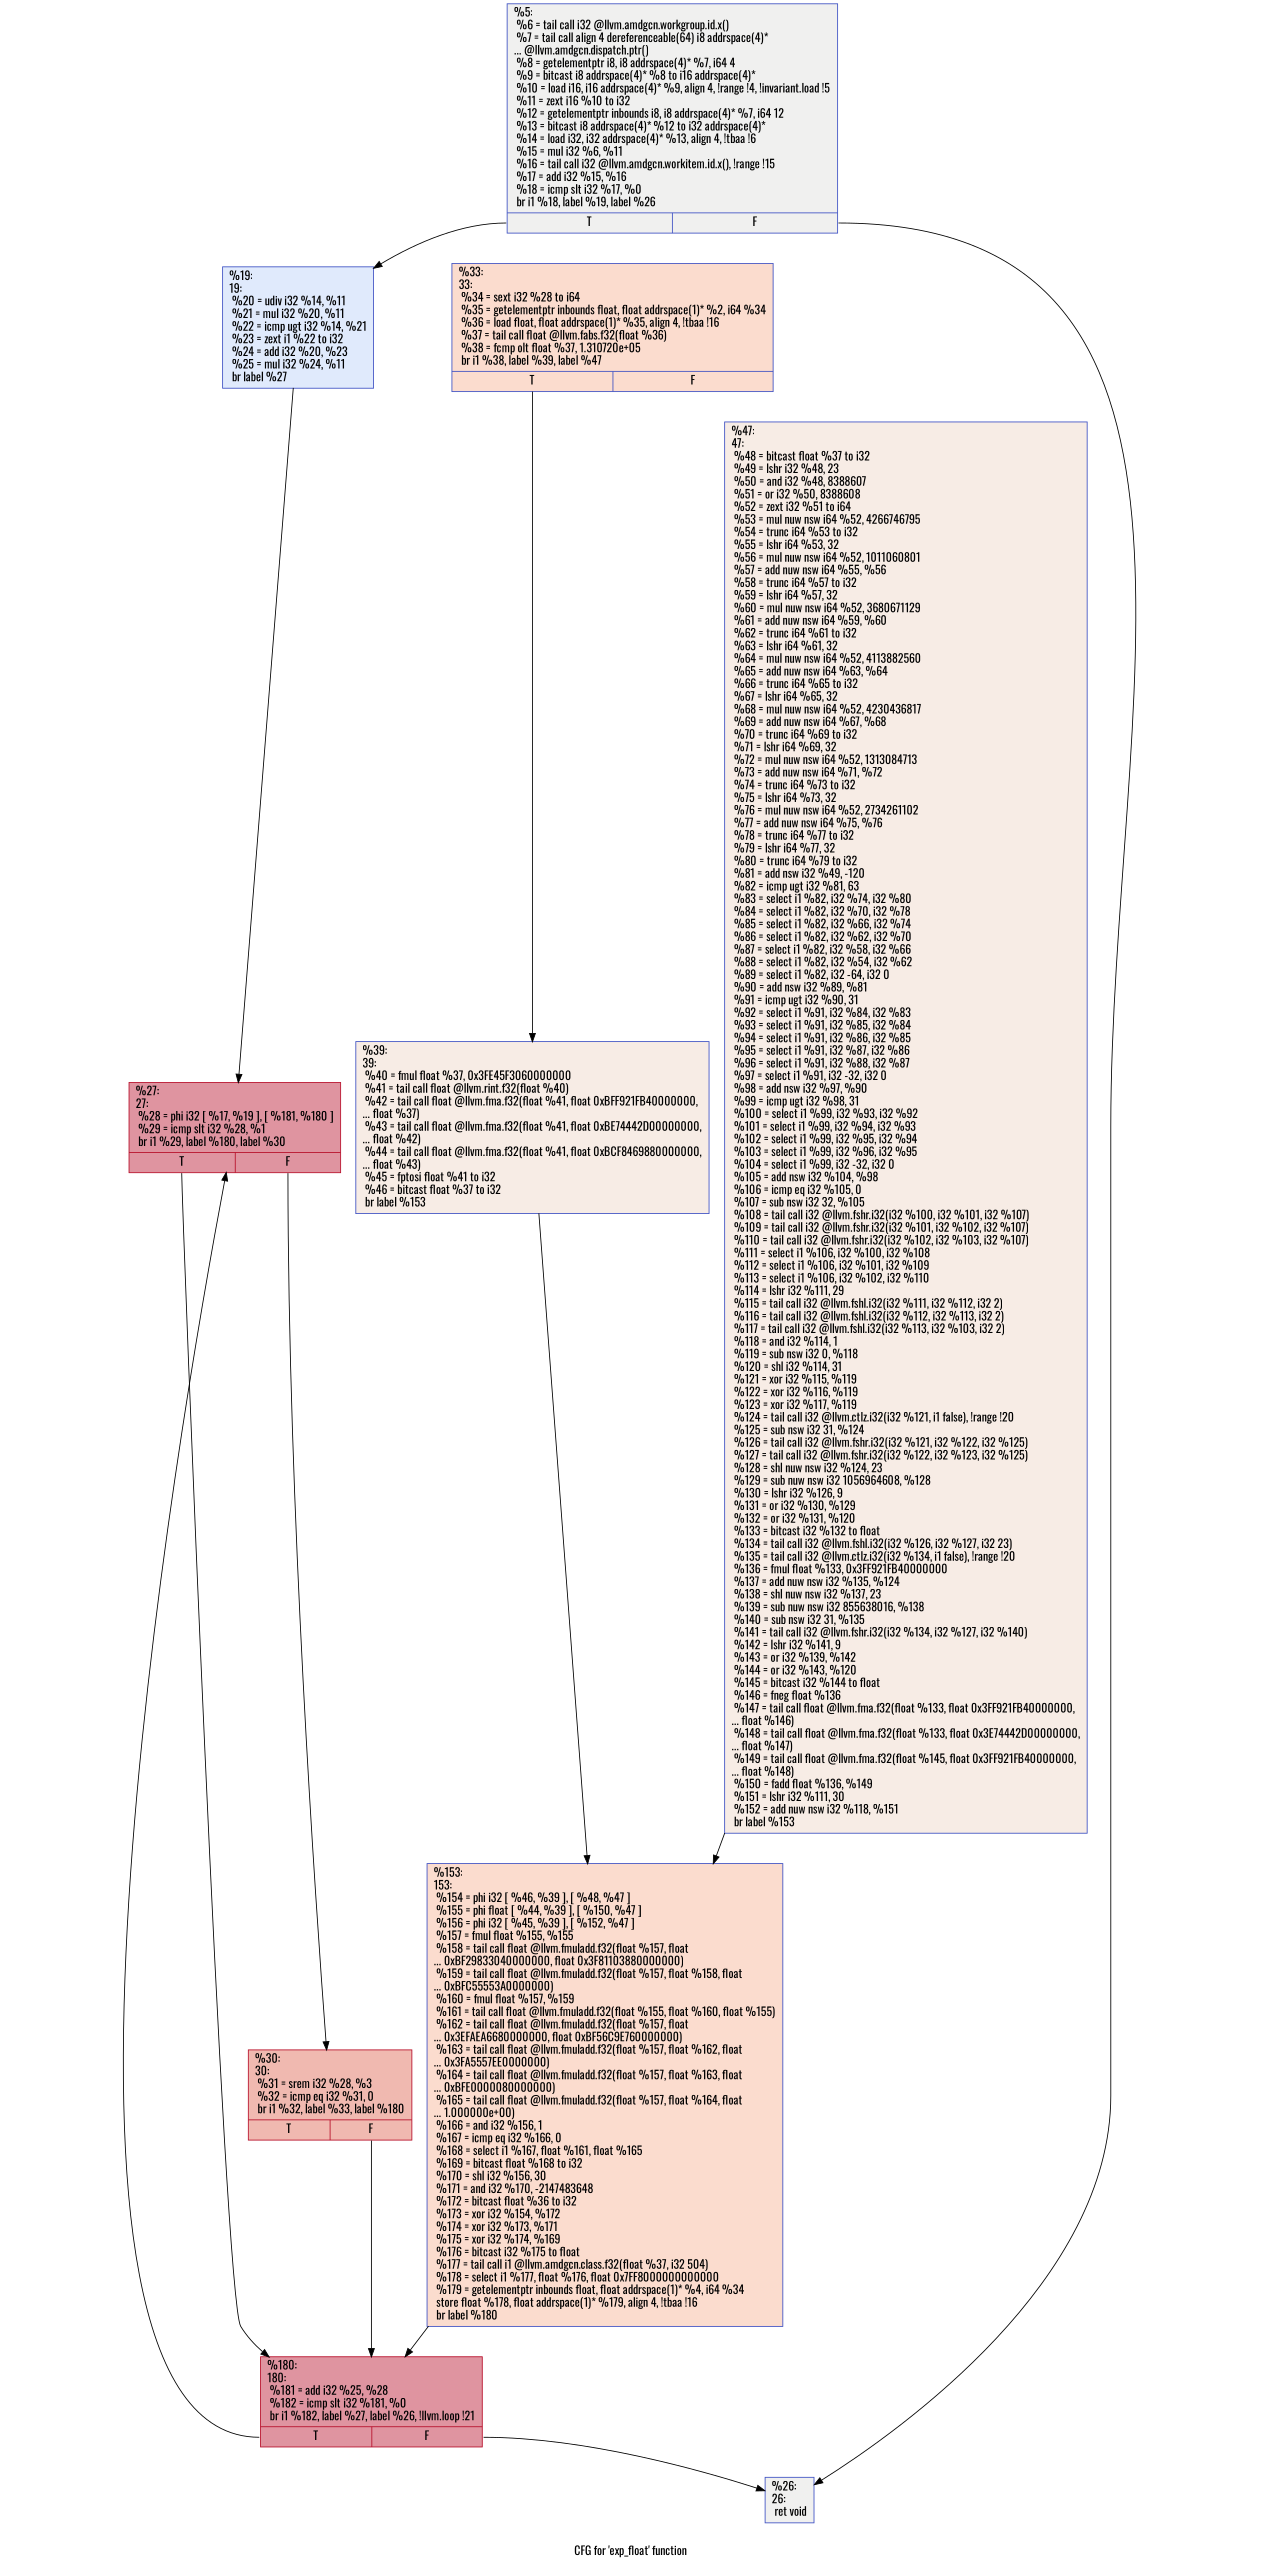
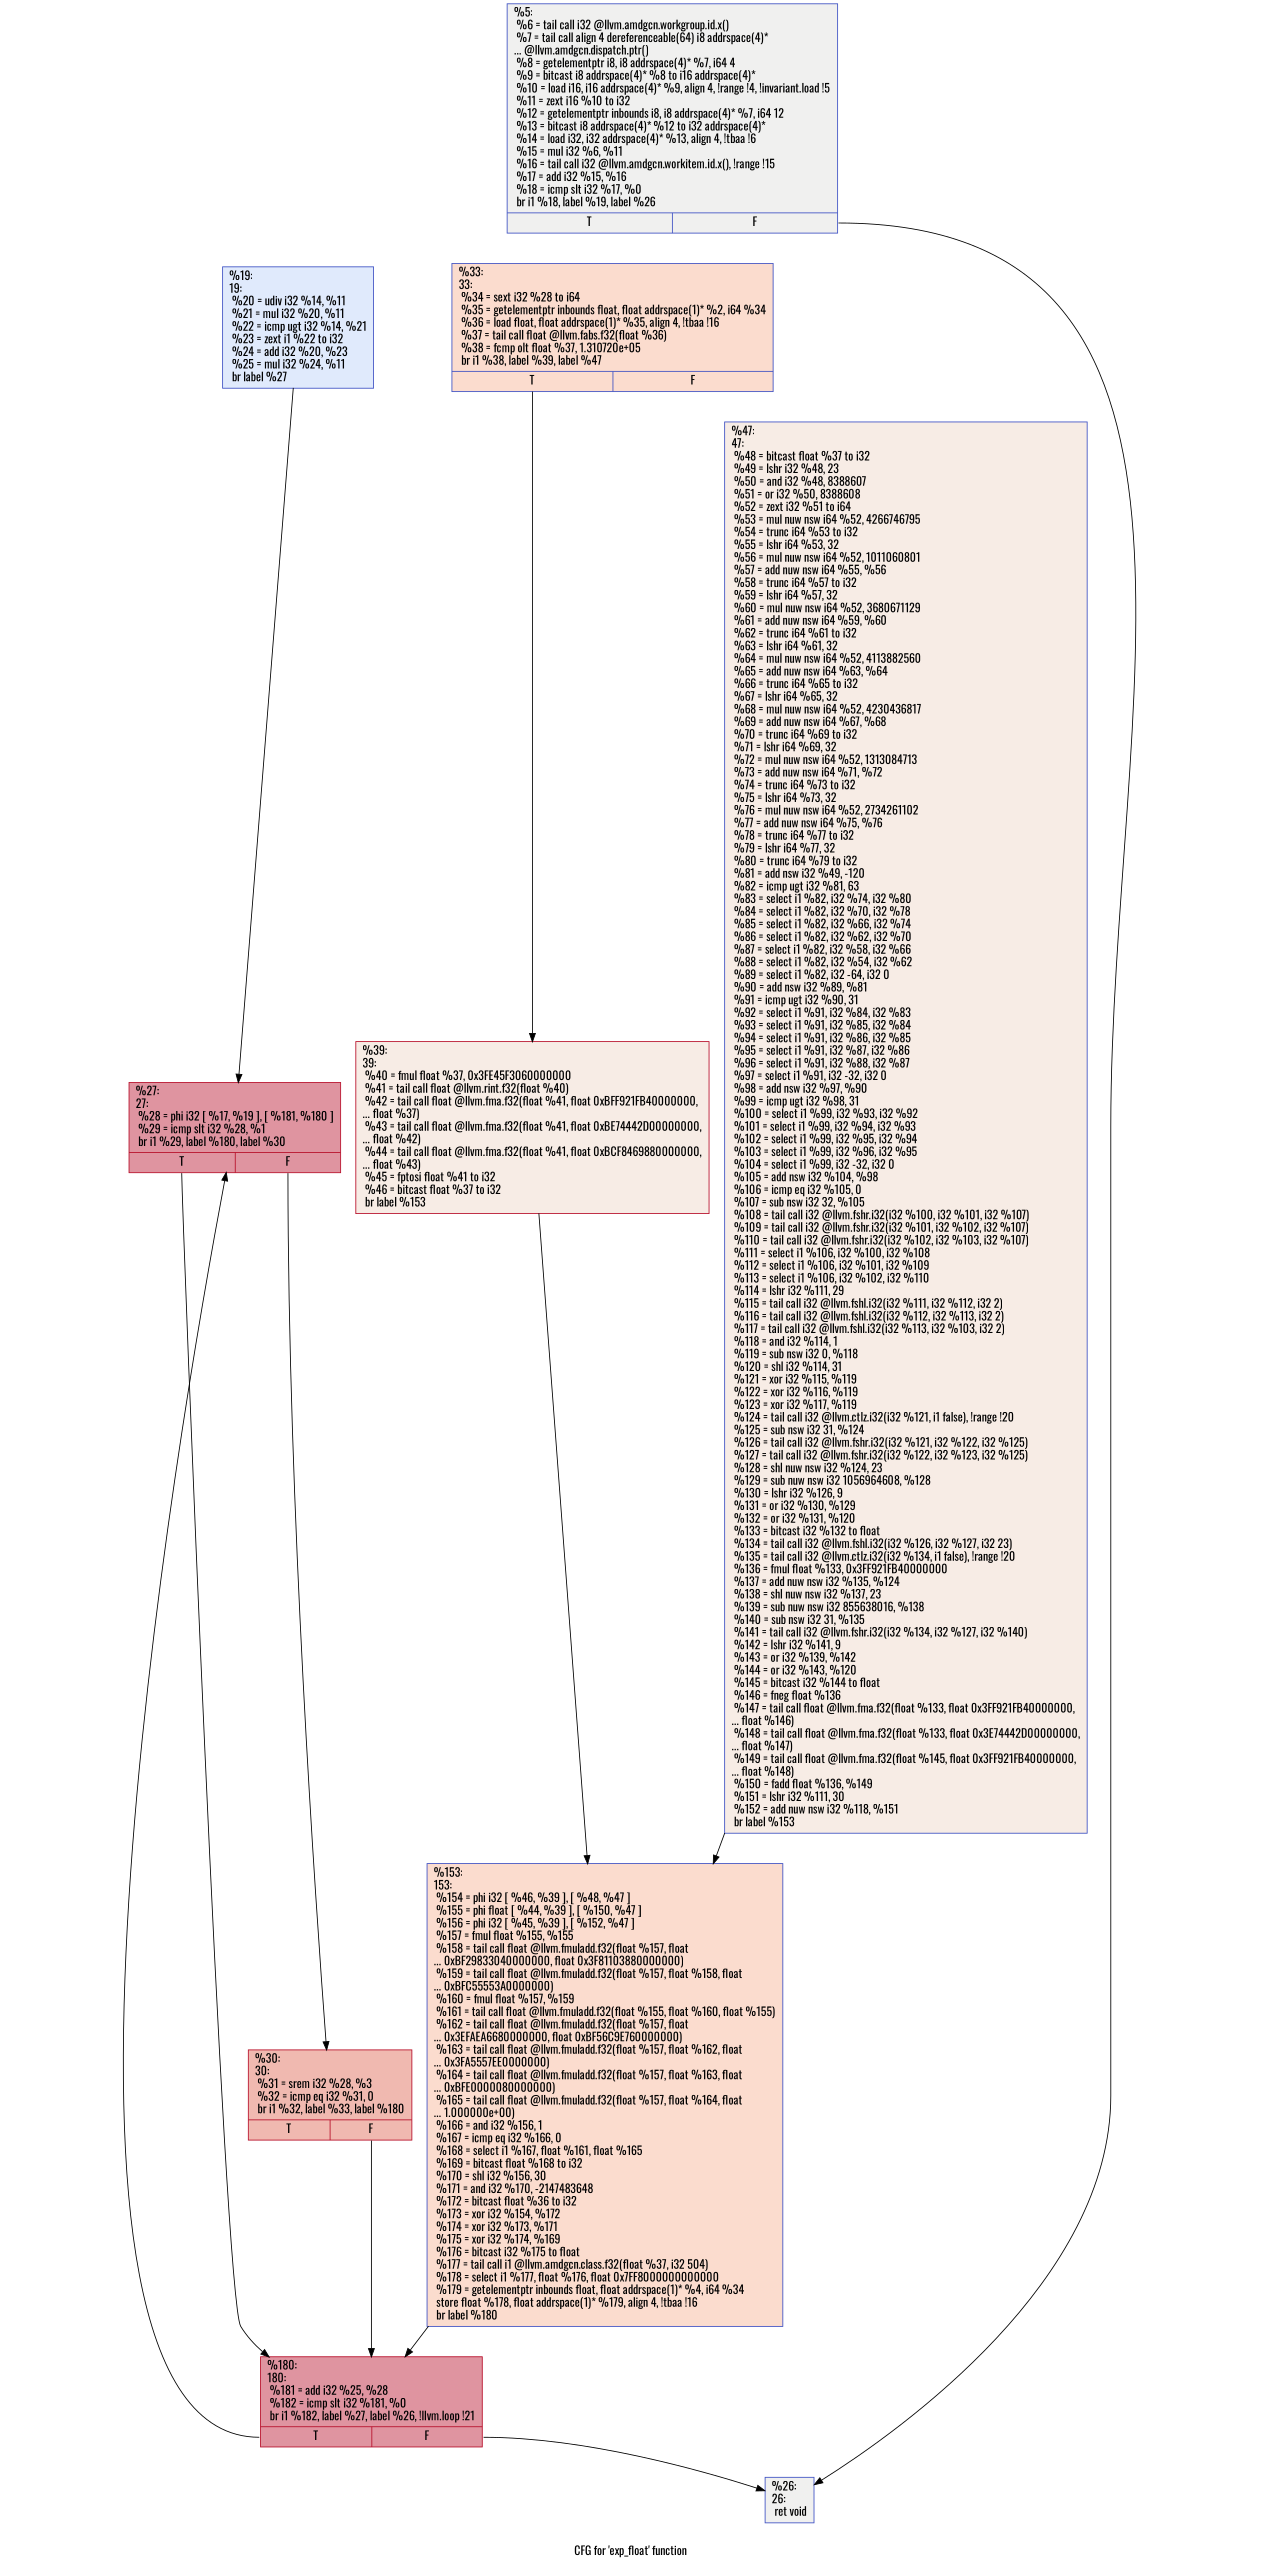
  digraph {
    fontname=Oswald
    label="CFG for 'exp_float' function"
    node [color="#3d50c3ff" fillcolor="#dedcdb70" fontname=Oswald shape=record style=filled]
    edge [fontname=Oswald tailport=s0]
    n1 [label="{%5:\l  %6 = tail call i32 @llvm.amdgcn.workgroup.id.x()\l  %7 = tail call align 4 dereferenceable(64) i8 addrspace(4)*\l... @llvm.amdgcn.dispatch.ptr()\l  %8 = getelementptr i8, i8 addrspace(4)* %7, i64 4\l  %9 = bitcast i8 addrspace(4)* %8 to i16 addrspace(4)*\l  %10 = load i16, i16 addrspace(4)* %9, align 4, !range !4, !invariant.load !5\l  %11 = zext i16 %10 to i32\l  %12 = getelementptr inbounds i8, i8 addrspace(4)* %7, i64 12\l  %13 = bitcast i8 addrspace(4)* %12 to i32 addrspace(4)*\l  %14 = load i32, i32 addrspace(4)* %13, align 4, !tbaa !6\l  %15 = mul i32 %6, %11\l  %16 = tail call i32 @llvm.amdgcn.workitem.id.x(), !range !15\l  %17 = add i32 %15, %16\l  %18 = icmp slt i32 %17, %0\l  br i1 %18, label %19, label %26\l|{<s0>T|<s1>F}}"]
    n2 [fillcolor="#b9d0f970" label="{%19:\l19:                                               \l  %20 = udiv i32 %14, %11\l  %21 = mul i32 %20, %11\l  %22 = icmp ugt i32 %14, %21\l  %23 = zext i1 %22 to i32\l  %24 = add i32 %20, %23\l  %25 = mul i32 %24, %11\l  br label %27\l}"]
    n3 [label="{%26:\l26:                                               \l  ret void\l}"]
    n4 [color="#b70d28ff" fillcolor="#b70d2870" label="{%27:\l27:                                               \l  %28 = phi i32 [ %17, %19 ], [ %181, %180 ]\l  %29 = icmp slt i32 %28, %1\l  br i1 %29, label %180, label %30\l|{<s0>T|<s1>F}}"]
    n5 [color="#b70d28ff" fillcolor="#b70d2870" label="{%180:\l180:                                              \l  %181 = add i32 %25, %28\l  %182 = icmp slt i32 %181, %0\l  br i1 %182, label %27, label %26, !llvm.loop !21\l|{<s0>T|<s1>F}}"]
    n6 [color="#b70d28ff" fillcolor="#de614d70" label="{%30:\l30:                                               \l  %31 = srem i32 %28, %3\l  %32 = icmp eq i32 %31, 0\l  br i1 %32, label %33, label %180\l|{<s0>T|<s1>F}}"]
    n7 [fillcolor="#f7af9170" label="{%33:\l33:                                               \l  %34 = sext i32 %28 to i64\l  %35 = getelementptr inbounds float, float addrspace(1)* %2, i64 %34\l  %36 = load float, float addrspace(1)* %35, align 4, !tbaa !16\l  %37 = tail call float @llvm.fabs.f32(float %36)\l  %38 = fcmp olt float %37, 1.310720e+05\l  br i1 %38, label %39, label %47\l|{<s0>T|<s1>F}}"]
-   n8 [fillcolor="#ecd3c570" label="{%39:\l39:                                               \l  %40 = fmul float %37, 0x3FE45F3060000000\l  %41 = tail call float @llvm.rint.f32(float %40)\l  %42 = tail call float @llvm.fma.f32(float %41, float 0xBFF921FB40000000,\l... float %37)\l  %43 = tail call float @llvm.fma.f32(float %41, float 0xBE74442D00000000,\l... float %42)\l  %44 = tail call float @llvm.fma.f32(float %41, float 0xBCF8469880000000,\l... float %43)\l  %45 = fptosi float %41 to i32\l  %46 = bitcast float %37 to i32\l  br label %153\l}"]
+   n8 [color="#b70d28ff" fillcolor="#ecd3c570" label="{%39:\l39:                                               \l  %40 = fmul float %37, 0x3FE45F3060000000\l  %41 = tail call float @llvm.rint.f32(float %40)\l  %42 = tail call float @llvm.fma.f32(float %41, float 0xBFF921FB40000000,\l... float %37)\l  %43 = tail call float @llvm.fma.f32(float %41, float 0xBE74442D00000000,\l... float %42)\l  %44 = tail call float @llvm.fma.f32(float %41, float 0xBCF8469880000000,\l... float %43)\l  %45 = fptosi float %41 to i32\l  %46 = bitcast float %37 to i32\l  br label %153\l}"]
    n9 [fillcolor="#f7af9170" label="{%153:\l153:                                              \l  %154 = phi i32 [ %46, %39 ], [ %48, %47 ]\l  %155 = phi float [ %44, %39 ], [ %150, %47 ]\l  %156 = phi i32 [ %45, %39 ], [ %152, %47 ]\l  %157 = fmul float %155, %155\l  %158 = tail call float @llvm.fmuladd.f32(float %157, float\l... 0xBF29833040000000, float 0x3F81103880000000)\l  %159 = tail call float @llvm.fmuladd.f32(float %157, float %158, float\l... 0xBFC55553A0000000)\l  %160 = fmul float %157, %159\l  %161 = tail call float @llvm.fmuladd.f32(float %155, float %160, float %155)\l  %162 = tail call float @llvm.fmuladd.f32(float %157, float\l... 0x3EFAEA6680000000, float 0xBF56C9E760000000)\l  %163 = tail call float @llvm.fmuladd.f32(float %157, float %162, float\l... 0x3FA5557EE0000000)\l  %164 = tail call float @llvm.fmuladd.f32(float %157, float %163, float\l... 0xBFE0000080000000)\l  %165 = tail call float @llvm.fmuladd.f32(float %157, float %164, float\l... 1.000000e+00)\l  %166 = and i32 %156, 1\l  %167 = icmp eq i32 %166, 0\l  %168 = select i1 %167, float %161, float %165\l  %169 = bitcast float %168 to i32\l  %170 = shl i32 %156, 30\l  %171 = and i32 %170, -2147483648\l  %172 = bitcast float %36 to i32\l  %173 = xor i32 %154, %172\l  %174 = xor i32 %173, %171\l  %175 = xor i32 %174, %169\l  %176 = bitcast i32 %175 to float\l  %177 = tail call i1 @llvm.amdgcn.class.f32(float %37, i32 504)\l  %178 = select i1 %177, float %176, float 0x7FF8000000000000\l  %179 = getelementptr inbounds float, float addrspace(1)* %4, i64 %34\l  store float %178, float addrspace(1)* %179, align 4, !tbaa !16\l  br label %180\l}"]
    n10 [fillcolor="#ecd3c570" label="{%47:\l47:                                               \l  %48 = bitcast float %37 to i32\l  %49 = lshr i32 %48, 23\l  %50 = and i32 %48, 8388607\l  %51 = or i32 %50, 8388608\l  %52 = zext i32 %51 to i64\l  %53 = mul nuw nsw i64 %52, 4266746795\l  %54 = trunc i64 %53 to i32\l  %55 = lshr i64 %53, 32\l  %56 = mul nuw nsw i64 %52, 1011060801\l  %57 = add nuw nsw i64 %55, %56\l  %58 = trunc i64 %57 to i32\l  %59 = lshr i64 %57, 32\l  %60 = mul nuw nsw i64 %52, 3680671129\l  %61 = add nuw nsw i64 %59, %60\l  %62 = trunc i64 %61 to i32\l  %63 = lshr i64 %61, 32\l  %64 = mul nuw nsw i64 %52, 4113882560\l  %65 = add nuw nsw i64 %63, %64\l  %66 = trunc i64 %65 to i32\l  %67 = lshr i64 %65, 32\l  %68 = mul nuw nsw i64 %52, 4230436817\l  %69 = add nuw nsw i64 %67, %68\l  %70 = trunc i64 %69 to i32\l  %71 = lshr i64 %69, 32\l  %72 = mul nuw nsw i64 %52, 1313084713\l  %73 = add nuw nsw i64 %71, %72\l  %74 = trunc i64 %73 to i32\l  %75 = lshr i64 %73, 32\l  %76 = mul nuw nsw i64 %52, 2734261102\l  %77 = add nuw nsw i64 %75, %76\l  %78 = trunc i64 %77 to i32\l  %79 = lshr i64 %77, 32\l  %80 = trunc i64 %79 to i32\l  %81 = add nsw i32 %49, -120\l  %82 = icmp ugt i32 %81, 63\l  %83 = select i1 %82, i32 %74, i32 %80\l  %84 = select i1 %82, i32 %70, i32 %78\l  %85 = select i1 %82, i32 %66, i32 %74\l  %86 = select i1 %82, i32 %62, i32 %70\l  %87 = select i1 %82, i32 %58, i32 %66\l  %88 = select i1 %82, i32 %54, i32 %62\l  %89 = select i1 %82, i32 -64, i32 0\l  %90 = add nsw i32 %89, %81\l  %91 = icmp ugt i32 %90, 31\l  %92 = select i1 %91, i32 %84, i32 %83\l  %93 = select i1 %91, i32 %85, i32 %84\l  %94 = select i1 %91, i32 %86, i32 %85\l  %95 = select i1 %91, i32 %87, i32 %86\l  %96 = select i1 %91, i32 %88, i32 %87\l  %97 = select i1 %91, i32 -32, i32 0\l  %98 = add nsw i32 %97, %90\l  %99 = icmp ugt i32 %98, 31\l  %100 = select i1 %99, i32 %93, i32 %92\l  %101 = select i1 %99, i32 %94, i32 %93\l  %102 = select i1 %99, i32 %95, i32 %94\l  %103 = select i1 %99, i32 %96, i32 %95\l  %104 = select i1 %99, i32 -32, i32 0\l  %105 = add nsw i32 %104, %98\l  %106 = icmp eq i32 %105, 0\l  %107 = sub nsw i32 32, %105\l  %108 = tail call i32 @llvm.fshr.i32(i32 %100, i32 %101, i32 %107)\l  %109 = tail call i32 @llvm.fshr.i32(i32 %101, i32 %102, i32 %107)\l  %110 = tail call i32 @llvm.fshr.i32(i32 %102, i32 %103, i32 %107)\l  %111 = select i1 %106, i32 %100, i32 %108\l  %112 = select i1 %106, i32 %101, i32 %109\l  %113 = select i1 %106, i32 %102, i32 %110\l  %114 = lshr i32 %111, 29\l  %115 = tail call i32 @llvm.fshl.i32(i32 %111, i32 %112, i32 2)\l  %116 = tail call i32 @llvm.fshl.i32(i32 %112, i32 %113, i32 2)\l  %117 = tail call i32 @llvm.fshl.i32(i32 %113, i32 %103, i32 2)\l  %118 = and i32 %114, 1\l  %119 = sub nsw i32 0, %118\l  %120 = shl i32 %114, 31\l  %121 = xor i32 %115, %119\l  %122 = xor i32 %116, %119\l  %123 = xor i32 %117, %119\l  %124 = tail call i32 @llvm.ctlz.i32(i32 %121, i1 false), !range !20\l  %125 = sub nsw i32 31, %124\l  %126 = tail call i32 @llvm.fshr.i32(i32 %121, i32 %122, i32 %125)\l  %127 = tail call i32 @llvm.fshr.i32(i32 %122, i32 %123, i32 %125)\l  %128 = shl nuw nsw i32 %124, 23\l  %129 = sub nuw nsw i32 1056964608, %128\l  %130 = lshr i32 %126, 9\l  %131 = or i32 %130, %129\l  %132 = or i32 %131, %120\l  %133 = bitcast i32 %132 to float\l  %134 = tail call i32 @llvm.fshl.i32(i32 %126, i32 %127, i32 23)\l  %135 = tail call i32 @llvm.ctlz.i32(i32 %134, i1 false), !range !20\l  %136 = fmul float %133, 0x3FF921FB40000000\l  %137 = add nuw nsw i32 %135, %124\l  %138 = shl nuw nsw i32 %137, 23\l  %139 = sub nuw nsw i32 855638016, %138\l  %140 = sub nsw i32 31, %135\l  %141 = tail call i32 @llvm.fshr.i32(i32 %134, i32 %127, i32 %140)\l  %142 = lshr i32 %141, 9\l  %143 = or i32 %139, %142\l  %144 = or i32 %143, %120\l  %145 = bitcast i32 %144 to float\l  %146 = fneg float %136\l  %147 = tail call float @llvm.fma.f32(float %133, float 0x3FF921FB40000000,\l... float %146)\l  %148 = tail call float @llvm.fma.f32(float %133, float 0x3E74442D00000000,\l... float %147)\l  %149 = tail call float @llvm.fma.f32(float %145, float 0x3FF921FB40000000,\l... float %148)\l  %150 = fadd float %136, %149\l  %151 = lshr i32 %111, 30\l  %152 = add nuw nsw i32 %118, %151\l  br label %153\l}"]
-   n1 -> n2
    n1 -> n3 [tailport=s1]
    n2 -> n4
    n4 -> n5
    n4 -> n6 [tailport=s1]
    n5 -> n3 [tailport=s1]
    n5 -> n4
    n6 -> n5 [tailport=s1]
    n7 -> n8
    n8 -> n9
    n9 -> n5
    n10 -> n9
  }
